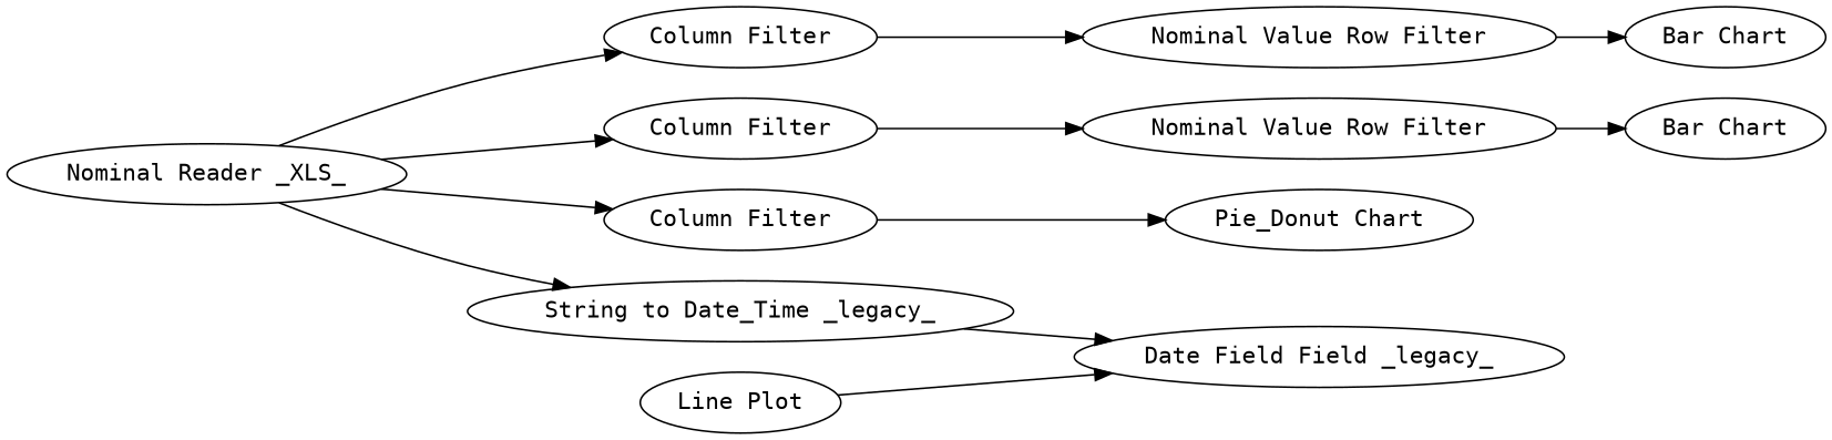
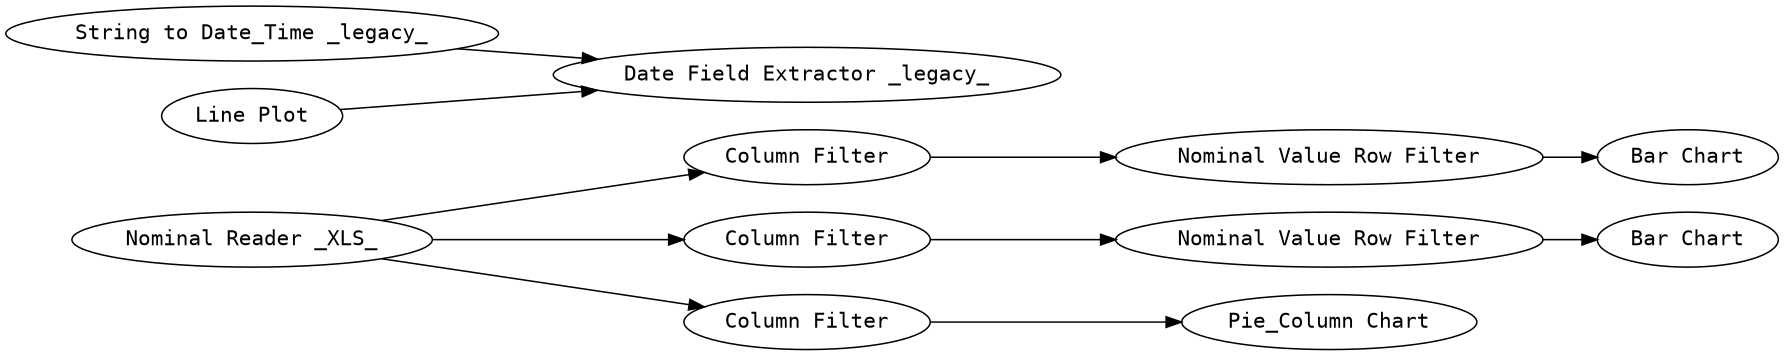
  digraph {
    fontname="DejaVu Sans Mono"
    rankdir=LR
    node [fontname="DejaVu Sans Mono"]
    edge [fontname="DejaVu Sans Mono"]
    n1 [label="Nominal Reader _XLS_"]
    n2 [label="Column Filter"]
    n3 [label="Column Filter"]
    n4 [label="Column Filter"]
    n5 [label="String to Date_Time _legacy_"]
    n6 [label="Nominal Value Row Filter"]
    n7 [label="Nominal Value Row Filter"]
-   n8 [label="Pie_Donut Chart"]
-   n9 [label="Date Field Field _legacy_"]
+   n8 [label="Pie_Column Chart"]
+   n9 [label="Date Field Extractor _legacy_"]
    n10 [label="Bar Chart"]
    n11 [label="Line Plot"]
    n12 [label="Bar Chart"]
    n1 -> n2
    n1 -> n3
    n1 -> n4
-   n1 -> n5
    n2 -> n6
    n3 -> n7
    n4 -> n8
    n5 -> n9
    n6 -> n10
    n7 -> n12
    n11 -> n9
  }
